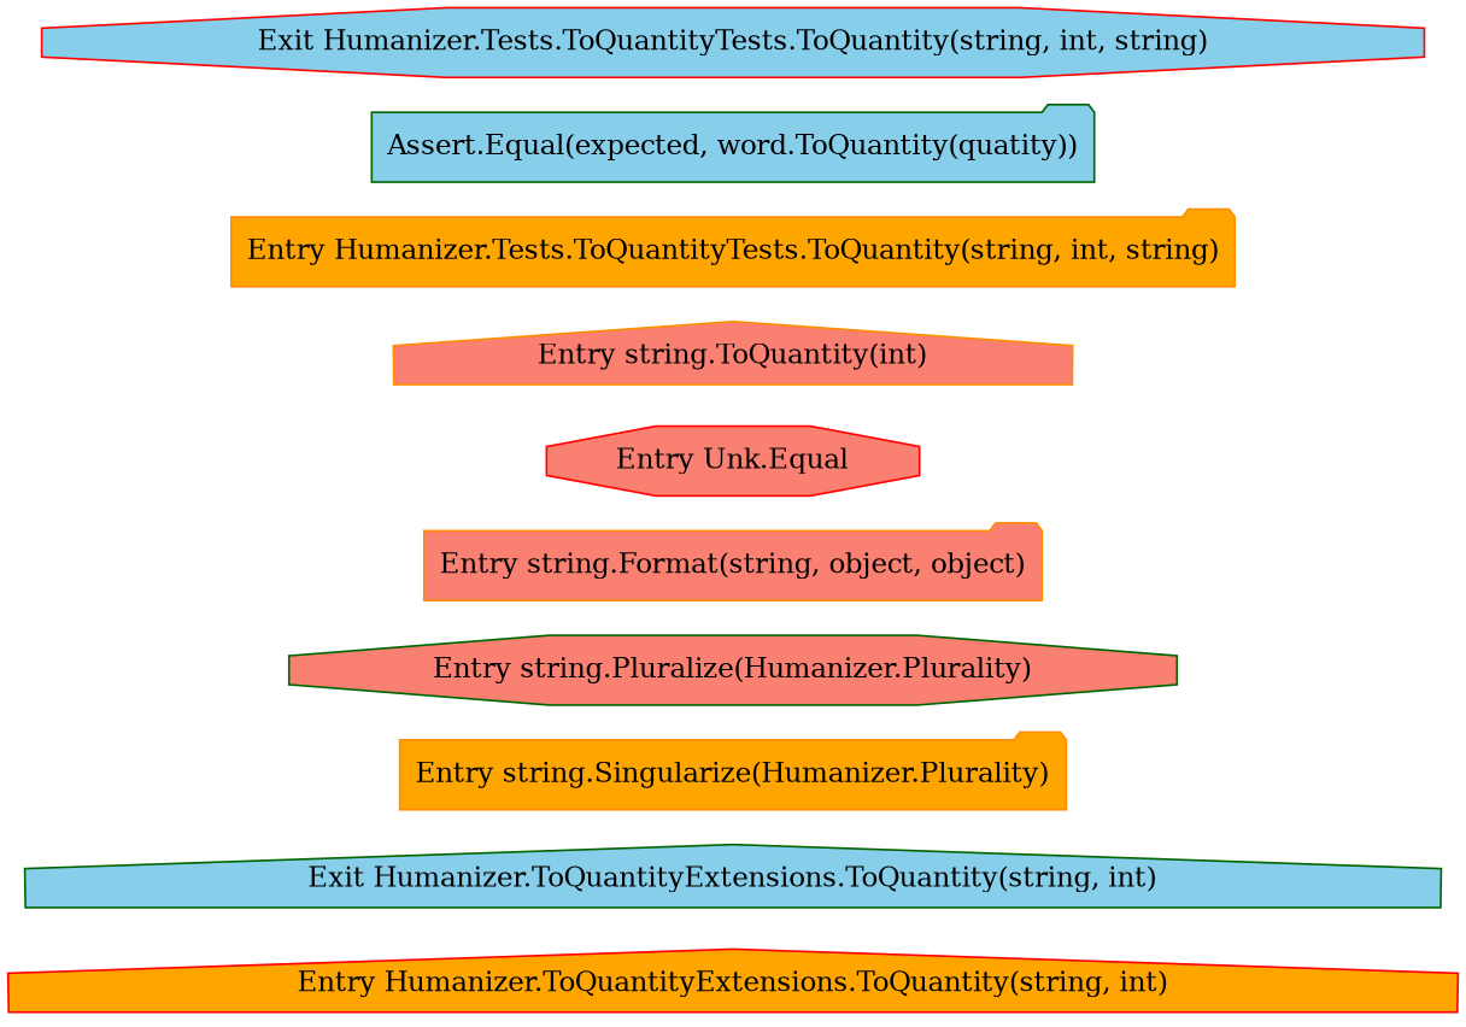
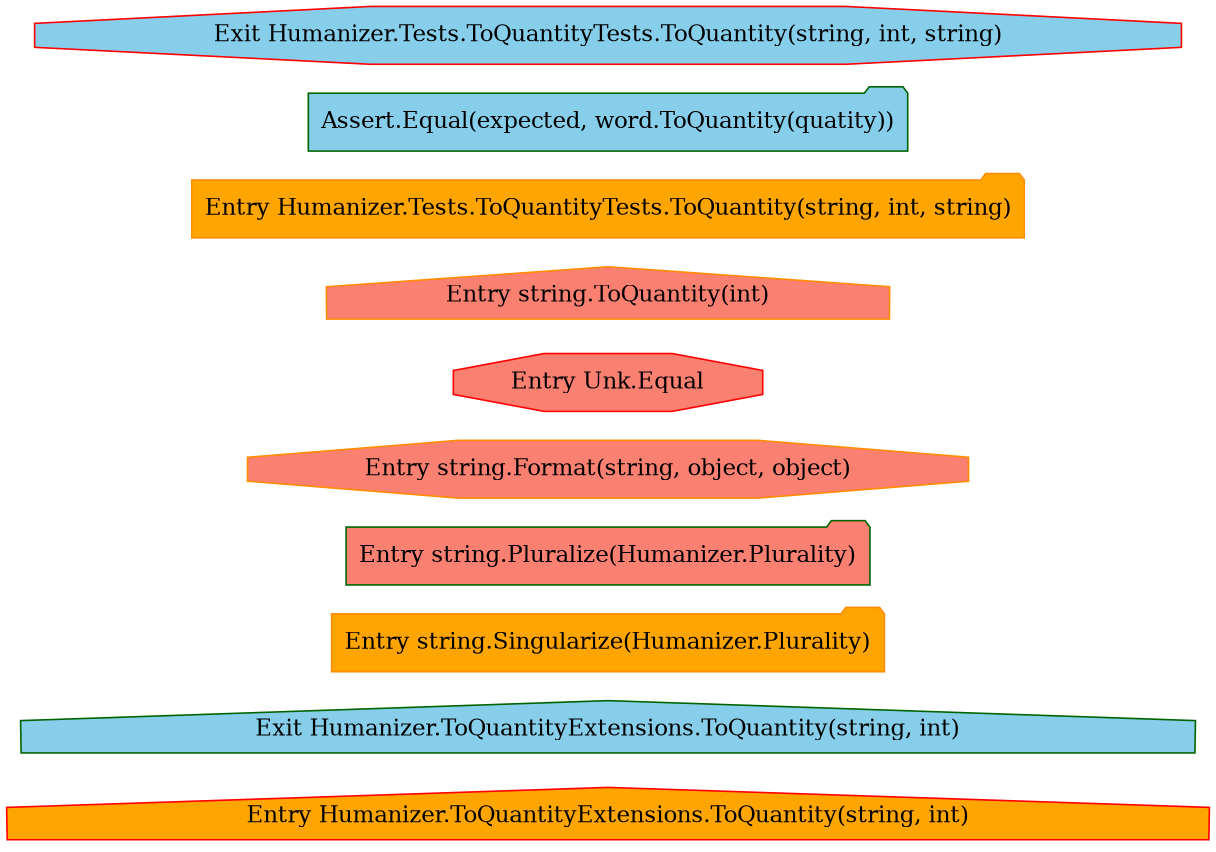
  digraph {
    rankdir=LR
    node [cluster="Humanizer.Tests.ToQuantityTests.ToQuantity(string, int, string)" span="17-17" style=filled fillcolor=salmon color=darkorange shape=folder]
    n1 [cluster="Humanizer.ToQuantityExtensions.ToQuantity(string, int)" label="Entry Humanizer.ToQuantityExtensions.ToQuantity(string, int)" fillcolor=orange color=red shape=house]
    n2 [cluster="Humanizer.ToQuantityExtensions.ToQuantity(string, int)" label="Exit Humanizer.ToQuantityExtensions.ToQuantity(string, int)" fillcolor=skyblue color=darkgreen shape=house]
    n3 [cluster="string.Singularize(Humanizer.Plurality)" label="Entry string.Singularize(Humanizer.Plurality)" span="171-171" fillcolor=orange]
-   n4 [cluster="string.Pluralize(Humanizer.Plurality)" label="Entry string.Pluralize(Humanizer.Plurality)" span="147-147" color=darkgreen shape=octagon]
-   n5 [cluster="string.Format(string, object, object)" label="Entry string.Format(string, object, object)" span="0-0"]
+   n4 [cluster="string.Pluralize(Humanizer.Plurality)" label="Entry string.Pluralize(Humanizer.Plurality)" span="147-147" color=darkgreen]
+   n5 [cluster="string.Format(string, object, object)" label="Entry string.Format(string, object, object)" span="0-0" shape=octagon]
    n6 [cluster="Unk.Equal" file="ToQuantityTests.cs" label="Entry Unk.Equal" color=red shape=octagon span=""]
    n7 [cluster="string.ToQuantity(int)" file="ToQuantityTests.cs" label="Entry string.ToQuantity(int)" shape=house]
    n8 [file="ToQuantityTests.cs" label="Entry Humanizer.Tests.ToQuantityTests.ToQuantity(string, int, string)" span="19-19" fillcolor=orange]
    n9 [file="ToQuantityTests.cs" label="Assert.Equal(expected, word.ToQuantity(quatity))" span="21-21" fillcolor=skyblue color=darkgreen]
    n10 [file="ToQuantityTests.cs" label="Exit Humanizer.Tests.ToQuantityTests.ToQuantity(string, int, string)" span="19-19" fillcolor=skyblue color=red shape=octagon]
  }
